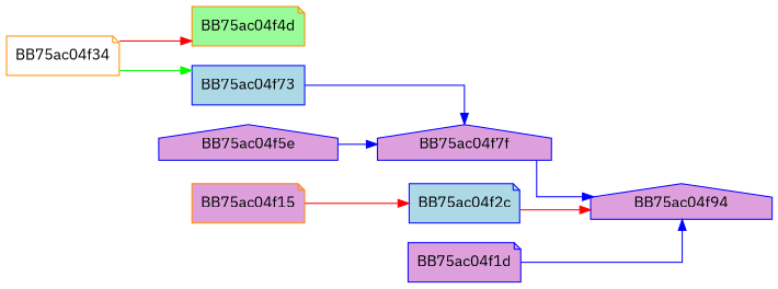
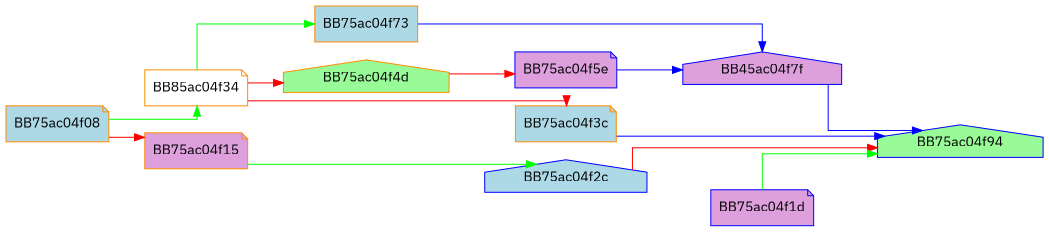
  digraph {
    fontname="IBM Plex Sans"
    rankdir=LR
    splines=ortho
    node [color=darkorange fillcolor=lightblue fontname="IBM Plex Sans" shape=note style=filled]
    edge [color=red fontname="IBM Plex Sans"]
-   BB75ac04f34 [fillcolor=white]
+   BB75ac04f34 [fillcolor=white label=BB85ac04f34]
+   BB75ac04f08
    BB75ac04f15 [fillcolor=plum]
-   BB75ac04f4d [fillcolor=palegreen]
-   BB75ac04f73 [color=blue shape=box]
-   BB75ac04f2c [color=blue]
-   BB75ac04f5e [color=blue fillcolor=plum shape=house]
-   BB75ac04f94 [color=blue fillcolor=plum shape=house]
+   BB75ac04f4d [fillcolor=palegreen shape=house]
+   BB75ac04f3c
+   BB75ac04f73 [shape=box]
+   BB75ac04f2c [color=blue shape=house]
+   BB75ac04f5e [color=blue fillcolor=plum]
+   BB75ac04f94 [color=blue fillcolor=palegreen shape=house]
    BB75ac04f1d [color=blue fillcolor=plum]
-   BB75ac04f7f [color=blue fillcolor=plum shape=house]
+   BB75ac04f7f [color=blue fillcolor=plum shape=house label=BB45ac04f7f]
    BB75ac04f34 -> BB75ac04f4d
+   BB75ac04f34 -> BB75ac04f3c
    BB75ac04f34 -> BB75ac04f73 [color=green]
-   BB75ac04f15 -> BB75ac04f2c
+   BB75ac04f08 -> BB75ac04f34 [color=green]
+   BB75ac04f08 -> BB75ac04f15
+   BB75ac04f15 -> BB75ac04f2c [color=green]
+   BB75ac04f4d -> BB75ac04f5e
+   BB75ac04f3c -> BB75ac04f94 [color=blue]
    BB75ac04f73 -> BB75ac04f7f [color=blue]
    BB75ac04f2c -> BB75ac04f94
    BB75ac04f5e -> BB75ac04f7f [color=blue]
-   BB75ac04f1d -> BB75ac04f94 [color=blue]
+   BB75ac04f1d -> BB75ac04f94 [color=green]
    BB75ac04f7f -> BB75ac04f94 [color=blue]
  }
